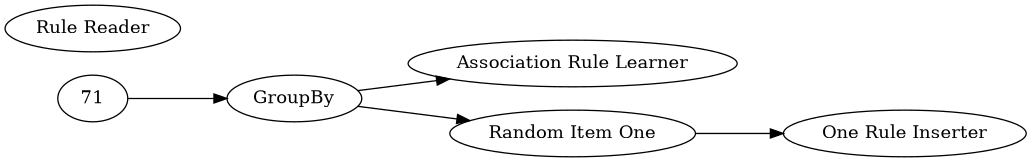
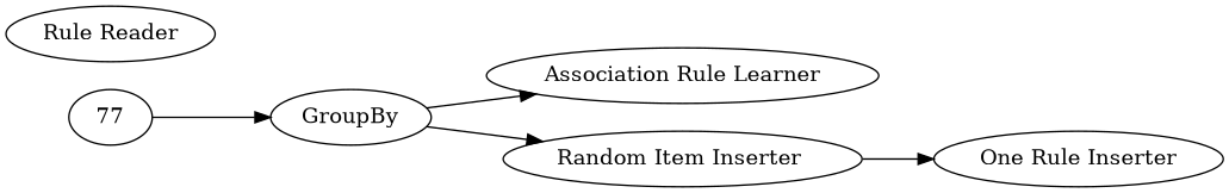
  digraph {
    rankdir=LR
    n1 [label="One Rule Inserter"]
    n2 [label="Association Rule Learner"]
-   n3 [label="Random Item One"]
+   n3 [label="Random Item Inserter "]
    n4 [label=GroupBy]
    n5 [label="Rule Reader"]
-   71
+   71 [label=77]
    n3 -> n1
    n4 -> n2
    n4 -> n3
    71 -> n4
  }
